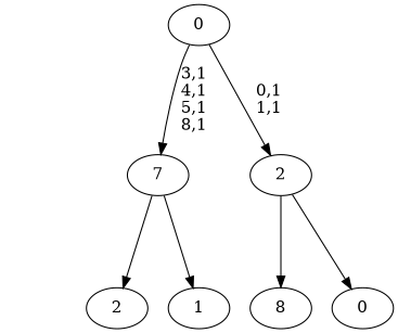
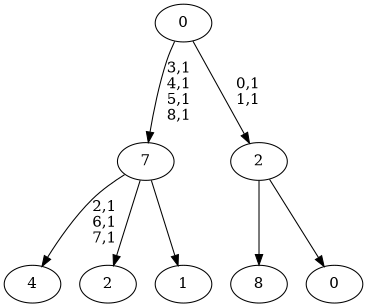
  digraph {
+   n1 [label=4]
    n2 [label=8]
    n3 [label=2]
    n4 [label=1]
    7
    n6 [label=0]
    2
    0
+   7 -> n1 [label="2,1\n6,1\n7,1"]
    7 -> n3
    7 -> n4
    2 -> n2
    2 -> n6
    0 -> 7 [label="3,1\n4,1\n5,1\n8,1"]
    0 -> 2 [label="0,1\n1,1"]
  }
